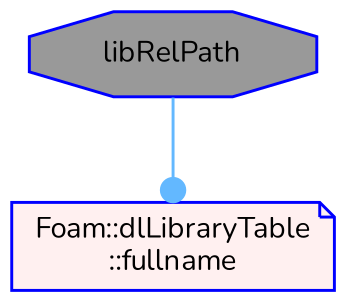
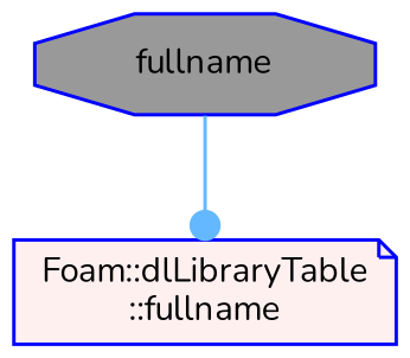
  digraph {
    rankdir=TB
    fontname=Nunito
    node [color=blue fontname=Nunito fontsize=10 style=filled]
-   n1 [fillcolor=grey60 fontcolor=black height=0.2 label=libRelPath shape=octagon width=0.4]
+   n1 [fillcolor=grey60 fontcolor=black height=0.2 label=fullname shape=octagon width=0.4]
    n2 [fillcolor="#FFF0F0" height=0.2 label="Foam::dlLibraryTable\l::fullname" shape=note width=0.4]
    n1 -> n2 [color=steelblue1 fontname=Nunito fontsize=10 labelfontname=Helvetica labelfontsize=10 style=solid arrowhead=dot]
  }
